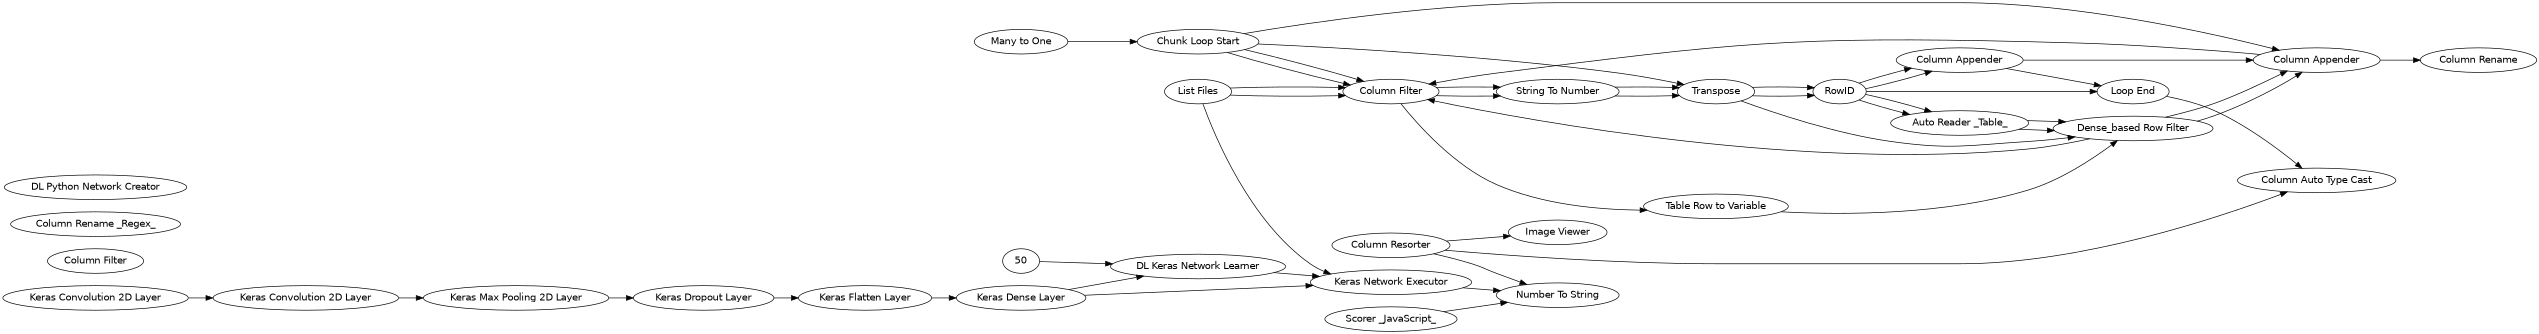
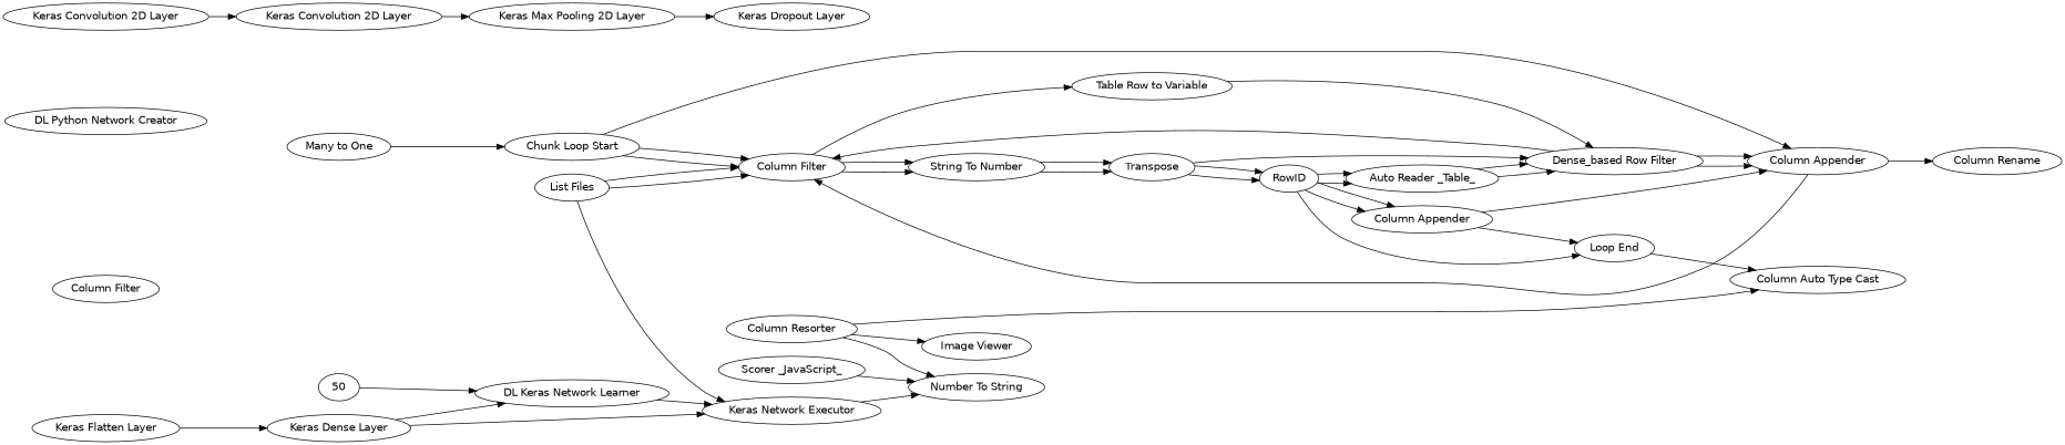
  digraph {
    fontname="DejaVu Sans"
    rankdir=LR
    node [fontname="DejaVu Sans"]
    edge [fontname="DejaVu Sans"]
    n1 [label="List Files"]
    n2 [label="Column Filter"]
    n3 [label="Keras Network Executor"]
    n4 [label="String To Number"]
    n5 [label="Table Row to Variable"]
    n6 [label="Number To String"]
    n7 [label="Auto Reader _Table_"]
    n8 [label="Dense_based Row Filter"]
    n9 [label="Column Appender"]
    n10 [label="Column Rename"]
    n11 [label="Column Filter"]
    n12 [label="Column Appender"]
    n13 [label="Loop End"]
    n14 [label="Column Auto Type Cast"]
    n15 [label=Transpose]
    n16 [label=RowID]
    n17 [label="Chunk Loop Start"]
    n18 [label="Many to One"]
-   n19 [label="Column Rename _Regex_"]
    n20 [label="Column Resorter"]
    n21 [label="Image Viewer"]
    n22 [label="DL Python Network Creator"]
    n23 [label="DL Keras Network Learner"]
    n24 [label="Scorer _JavaScript_"]
    n25 [label="Keras Convolution 2D Layer"]
    n26 [label="Keras Convolution 2D Layer"]
    n27 [label="Keras Max Pooling 2D Layer"]
    n28 [label="Keras Dropout Layer"]
    n29 [label="Keras Flatten Layer"]
    n30 [label="Keras Dense Layer"]
    50
    n1 -> n2
    n1 -> n2
    n1 -> n3
    n2 -> n4
    n2 -> n4
    n2 -> n5
    n3 -> n6
    n4 -> n15
    n4 -> n15
    n5 -> n8
    n7 -> n8
    n7 -> n8
    n8 -> n2
    n8 -> n9
    n8 -> n9
    n9 -> n2
    n9 -> n10
    n12 -> n9
    n12 -> n13
    n13 -> n14
    n15 -> n8
    n15 -> n16
    n15 -> n16
    n16 -> n7
    n16 -> n7
    n16 -> n12
    n16 -> n12
    n16 -> n13
    n17 -> n2
    n17 -> n2
    n17 -> n9
-   n17 -> n15
    n18 -> n17
    n20 -> n6
    n20 -> n14
    n20 -> n21
    n23 -> n3
    n24 -> n6
    n25 -> n26
    n26 -> n27
    n27 -> n28
-   n28 -> n29
    n29 -> n30
    n30 -> n3
    n30 -> n23
    50 -> n23
  }
